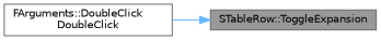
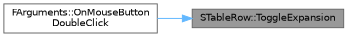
  digraph {
    rankdir=RL
    node [fontname=Helvetica fontsize=10 shape=box style=filled]
    n1 [color=gray40 fillcolor=grey60 fontcolor=black height=0.2 label="STableRow::ToggleExpansion" width=0.4]
-   n2 [color=grey40 fillcolor=white height=0.2 label="FArguments::DoubleClick\lDoubleClick" width=0.4]
+   n2 [color=grey40 fillcolor=white height=0.2 label="FArguments::OnMouseButton\lDoubleClick" width=0.4]
    n1 -> n2 [color=steelblue1 dir=back fontname=Helvetica fontsize=10 labelfontname=Helvetica labelfontsize=10 style=solid]
  }
